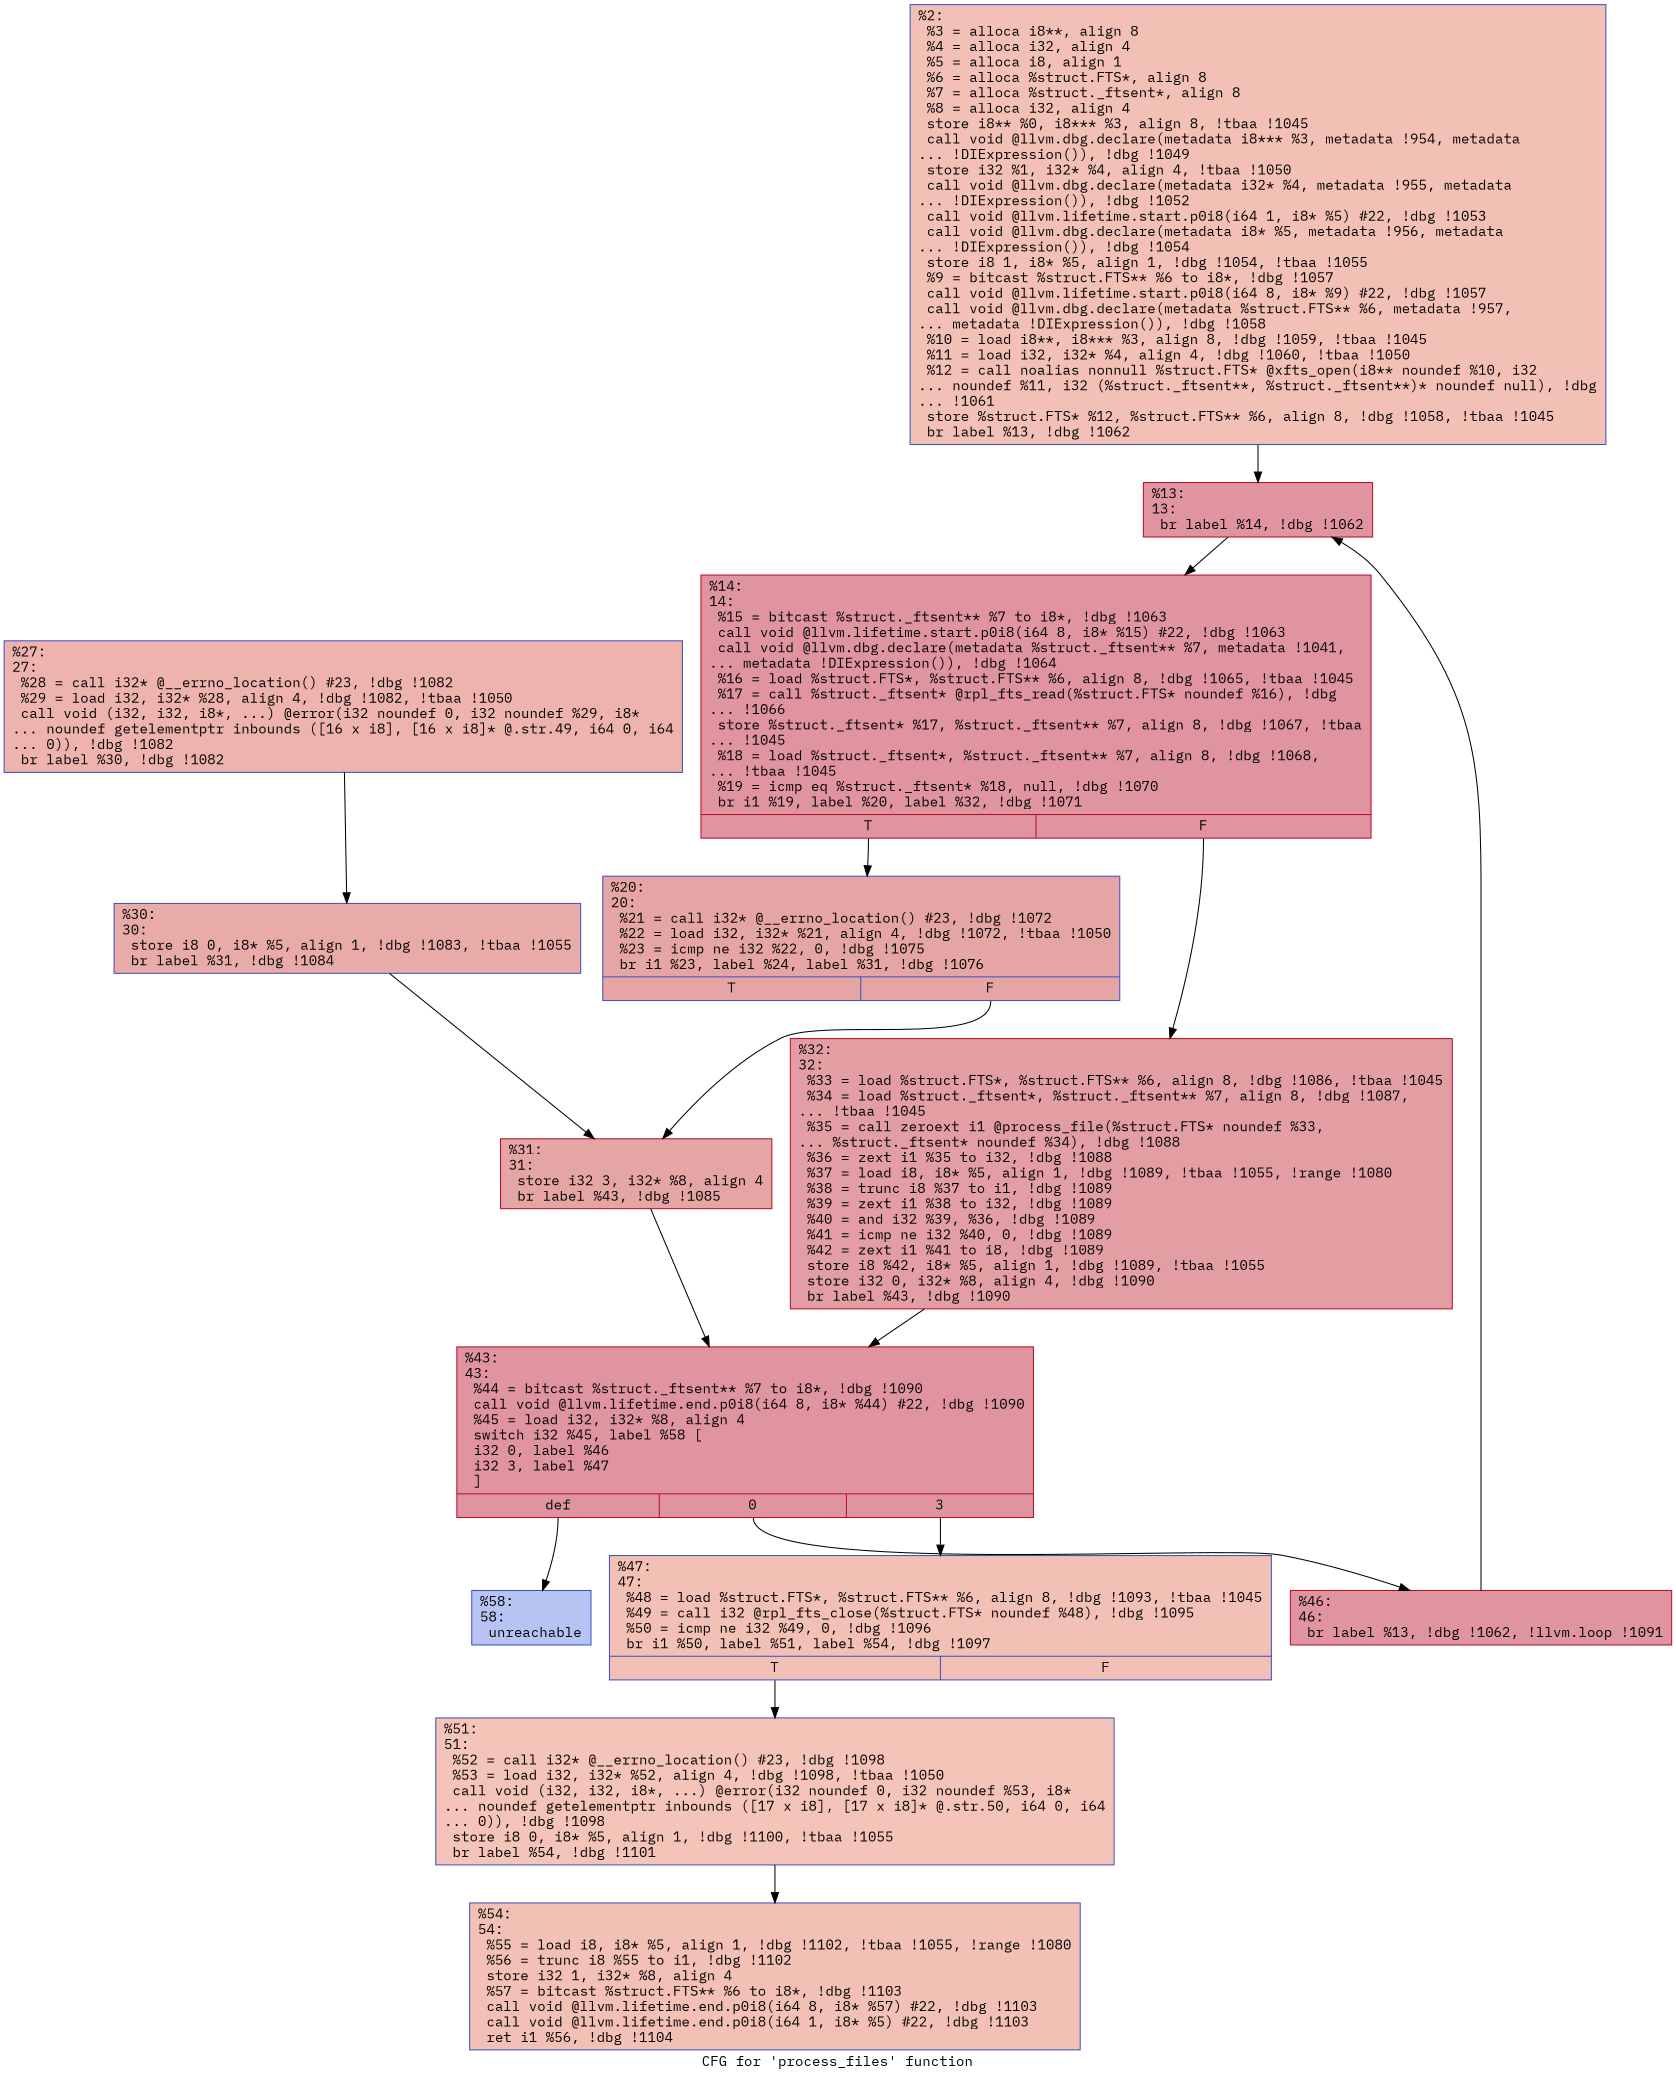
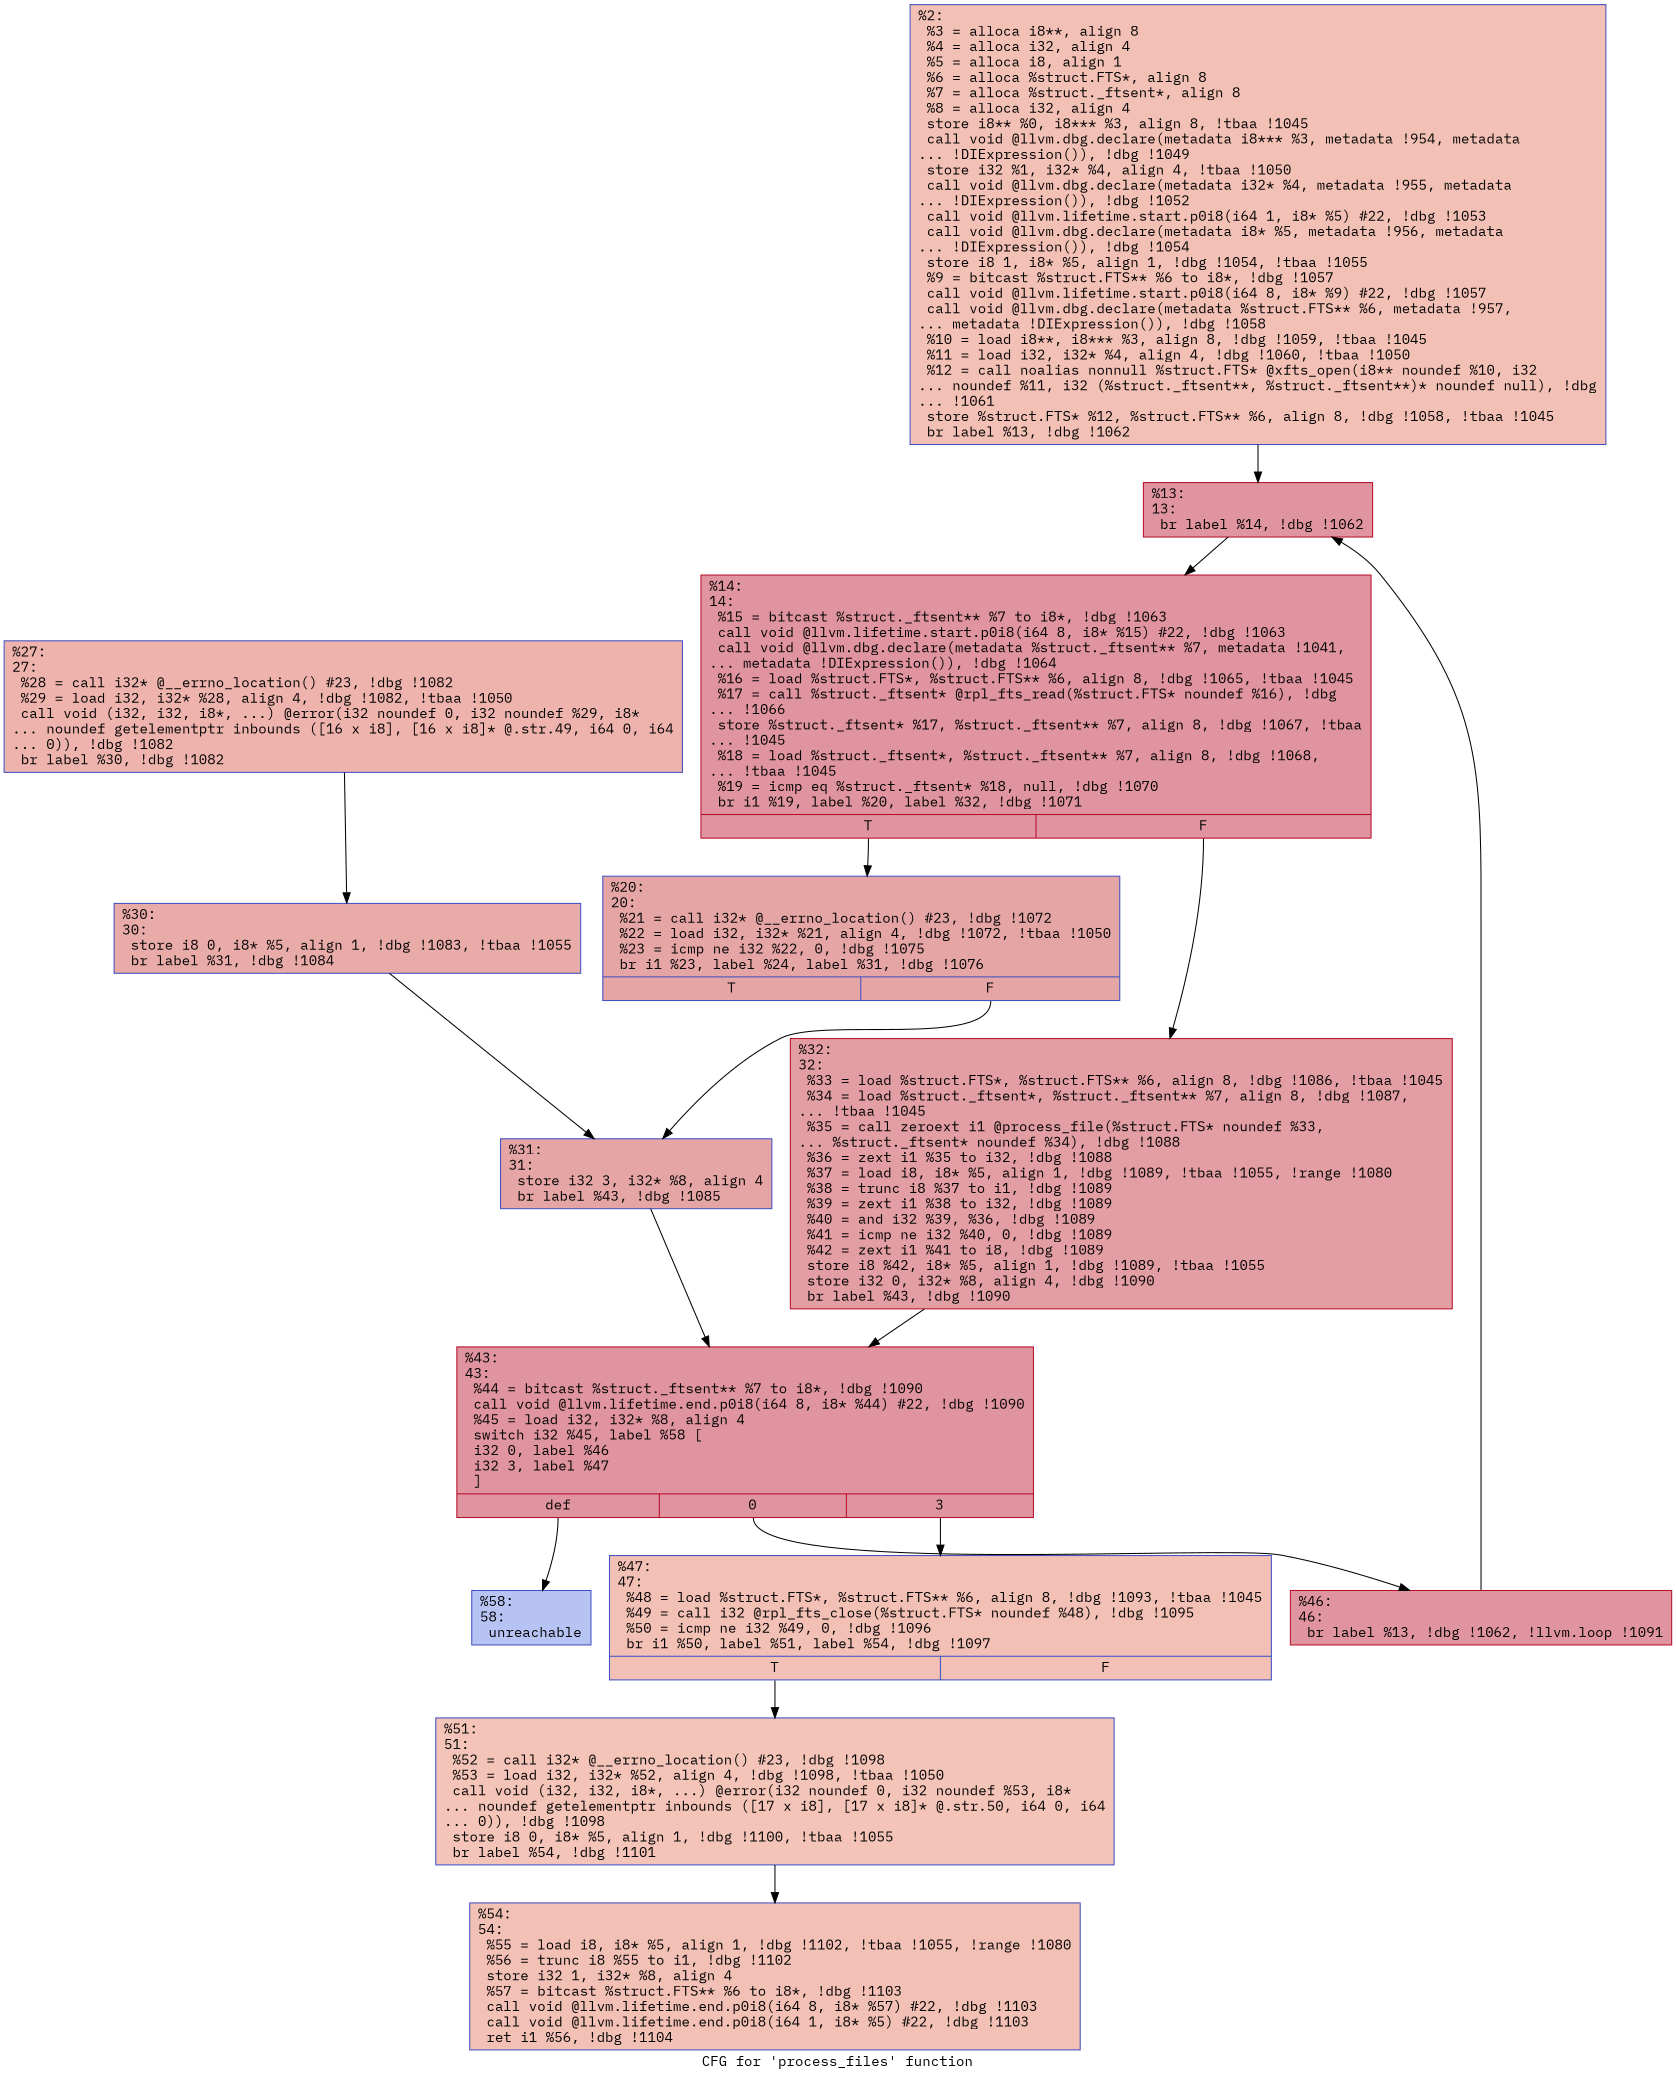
  digraph {
    fontname="IBM Plex Mono"
    label="CFG for 'process_files' function"
    node [color="#3d50c3ff" fillcolor="#b70d2870" fontname="IBM Plex Mono" shape=record style=filled]
    edge [fontname="IBM Plex Mono"]
    n1 [fillcolor="#e5705870" label="{%2:\l  %3 = alloca i8**, align 8\l  %4 = alloca i32, align 4\l  %5 = alloca i8, align 1\l  %6 = alloca %struct.FTS*, align 8\l  %7 = alloca %struct._ftsent*, align 8\l  %8 = alloca i32, align 4\l  store i8** %0, i8*** %3, align 8, !tbaa !1045\l  call void @llvm.dbg.declare(metadata i8*** %3, metadata !954, metadata\l... !DIExpression()), !dbg !1049\l  store i32 %1, i32* %4, align 4, !tbaa !1050\l  call void @llvm.dbg.declare(metadata i32* %4, metadata !955, metadata\l... !DIExpression()), !dbg !1052\l  call void @llvm.lifetime.start.p0i8(i64 1, i8* %5) #22, !dbg !1053\l  call void @llvm.dbg.declare(metadata i8* %5, metadata !956, metadata\l... !DIExpression()), !dbg !1054\l  store i8 1, i8* %5, align 1, !dbg !1054, !tbaa !1055\l  %9 = bitcast %struct.FTS** %6 to i8*, !dbg !1057\l  call void @llvm.lifetime.start.p0i8(i64 8, i8* %9) #22, !dbg !1057\l  call void @llvm.dbg.declare(metadata %struct.FTS** %6, metadata !957,\l... metadata !DIExpression()), !dbg !1058\l  %10 = load i8**, i8*** %3, align 8, !dbg !1059, !tbaa !1045\l  %11 = load i32, i32* %4, align 4, !dbg !1060, !tbaa !1050\l  %12 = call noalias nonnull %struct.FTS* @xfts_open(i8** noundef %10, i32\l... noundef %11, i32 (%struct._ftsent**, %struct._ftsent**)* noundef null), !dbg\l... !1061\l  store %struct.FTS* %12, %struct.FTS** %6, align 8, !dbg !1058, !tbaa !1045\l  br label %13, !dbg !1062\l}"]
    n2 [color="#b70d28ff" label="{%13:\l13:                                               \l  br label %14, !dbg !1062\l}"]
    n3 [color="#b70d28ff" label="{%14:\l14:                                               \l  %15 = bitcast %struct._ftsent** %7 to i8*, !dbg !1063\l  call void @llvm.lifetime.start.p0i8(i64 8, i8* %15) #22, !dbg !1063\l  call void @llvm.dbg.declare(metadata %struct._ftsent** %7, metadata !1041,\l... metadata !DIExpression()), !dbg !1064\l  %16 = load %struct.FTS*, %struct.FTS** %6, align 8, !dbg !1065, !tbaa !1045\l  %17 = call %struct._ftsent* @rpl_fts_read(%struct.FTS* noundef %16), !dbg\l... !1066\l  store %struct._ftsent* %17, %struct._ftsent** %7, align 8, !dbg !1067, !tbaa\l... !1045\l  %18 = load %struct._ftsent*, %struct._ftsent** %7, align 8, !dbg !1068,\l... !tbaa !1045\l  %19 = icmp eq %struct._ftsent* %18, null, !dbg !1070\l  br i1 %19, label %20, label %32, !dbg !1071\l|{<s0>T|<s1>F}}"]
    n4 [fillcolor="#c5333470" label="{%20:\l20:                                               \l  %21 = call i32* @__errno_location() #23, !dbg !1072\l  %22 = load i32, i32* %21, align 4, !dbg !1072, !tbaa !1050\l  %23 = icmp ne i32 %22, 0, !dbg !1075\l  br i1 %23, label %24, label %31, !dbg !1076\l|{<s0>T|<s1>F}}"]
    n5 [color="#b70d28ff" fillcolor="#be242e70" label="{%32:\l32:                                               \l  %33 = load %struct.FTS*, %struct.FTS** %6, align 8, !dbg !1086, !tbaa !1045\l  %34 = load %struct._ftsent*, %struct._ftsent** %7, align 8, !dbg !1087,\l... !tbaa !1045\l  %35 = call zeroext i1 @process_file(%struct.FTS* noundef %33,\l... %struct._ftsent* noundef %34), !dbg !1088\l  %36 = zext i1 %35 to i32, !dbg !1088\l  %37 = load i8, i8* %5, align 1, !dbg !1089, !tbaa !1055, !range !1080\l  %38 = trunc i8 %37 to i1, !dbg !1089\l  %39 = zext i1 %38 to i32, !dbg !1089\l  %40 = and i32 %39, %36, !dbg !1089\l  %41 = icmp ne i32 %40, 0, !dbg !1089\l  %42 = zext i1 %41 to i8, !dbg !1089\l  store i8 %42, i8* %5, align 1, !dbg !1089, !tbaa !1055\l  store i32 0, i32* %8, align 4, !dbg !1090\l  br label %43, !dbg !1090\l}"]
-   n6 [color="#b70d28ff" fillcolor="#c5333470" label="{%31:\l31:                                               \l  store i32 3, i32* %8, align 4\l  br label %43, !dbg !1085\l}"]
+   n6 [fillcolor="#c5333470" label="{%31:\l31:                                               \l  store i32 3, i32* %8, align 4\l  br label %43, !dbg !1085\l}"]
    n7 [color="#b70d28ff" label="{%43:\l43:                                               \l  %44 = bitcast %struct._ftsent** %7 to i8*, !dbg !1090\l  call void @llvm.lifetime.end.p0i8(i64 8, i8* %44) #22, !dbg !1090\l  %45 = load i32, i32* %8, align 4\l  switch i32 %45, label %58 [\l    i32 0, label %46\l    i32 3, label %47\l  ]\l|{<s0>def|<s1>0|<s2>3}}"]
    n8 [fillcolor="#5977e370" label="{%58:\l58:                                               \l  unreachable\l}"]
    n9 [color="#b70d28ff" label="{%46:\l46:                                               \l  br label %13, !dbg !1062, !llvm.loop !1091\l}"]
    n10 [fillcolor="#e5705870" label="{%47:\l47:                                               \l  %48 = load %struct.FTS*, %struct.FTS** %6, align 8, !dbg !1093, !tbaa !1045\l  %49 = call i32 @rpl_fts_close(%struct.FTS* noundef %48), !dbg !1095\l  %50 = icmp ne i32 %49, 0, !dbg !1096\l  br i1 %50, label %51, label %54, !dbg !1097\l|{<s0>T|<s1>F}}"]
    n11 [fillcolor="#cc403a70" label="{%30:\l30:                                               \l  store i8 0, i8* %5, align 1, !dbg !1083, !tbaa !1055\l  br label %31, !dbg !1084\l}"]
    n12 [fillcolor="#d6524470" label="{%27:\l27:                                               \l  %28 = call i32* @__errno_location() #23, !dbg !1082\l  %29 = load i32, i32* %28, align 4, !dbg !1082, !tbaa !1050\l  call void (i32, i32, i8*, ...) @error(i32 noundef 0, i32 noundef %29, i8*\l... noundef getelementptr inbounds ([16 x i8], [16 x i8]* @.str.49, i64 0, i64\l... 0)), !dbg !1082\l  br label %30, !dbg !1082\l}"]
    n13 [fillcolor="#e97a5f70" label="{%51:\l51:                                               \l  %52 = call i32* @__errno_location() #23, !dbg !1098\l  %53 = load i32, i32* %52, align 4, !dbg !1098, !tbaa !1050\l  call void (i32, i32, i8*, ...) @error(i32 noundef 0, i32 noundef %53, i8*\l... noundef getelementptr inbounds ([17 x i8], [17 x i8]* @.str.50, i64 0, i64\l... 0)), !dbg !1098\l  store i8 0, i8* %5, align 1, !dbg !1100, !tbaa !1055\l  br label %54, !dbg !1101\l}"]
    n14 [fillcolor="#e5705870" label="{%54:\l54:                                               \l  %55 = load i8, i8* %5, align 1, !dbg !1102, !tbaa !1055, !range !1080\l  %56 = trunc i8 %55 to i1, !dbg !1102\l  store i32 1, i32* %8, align 4\l  %57 = bitcast %struct.FTS** %6 to i8*, !dbg !1103\l  call void @llvm.lifetime.end.p0i8(i64 8, i8* %57) #22, !dbg !1103\l  call void @llvm.lifetime.end.p0i8(i64 1, i8* %5) #22, !dbg !1103\l  ret i1 %56, !dbg !1104\l}"]
    n1 -> n2
    n2 -> n3
    n3 -> n4 [tailport=s0]
    n3 -> n5 [tailport=s1]
    n4 -> n6 [tailport=s1]
    n5 -> n7
    n6 -> n7
    n7 -> n8 [tailport=s0]
    n7 -> n9 [tailport=s1]
    n7 -> n10 [tailport=s2]
    n9 -> n2
    n10 -> n13 [tailport=s0]
    n11 -> n6
    n12 -> n11
    n13 -> n14
  }
